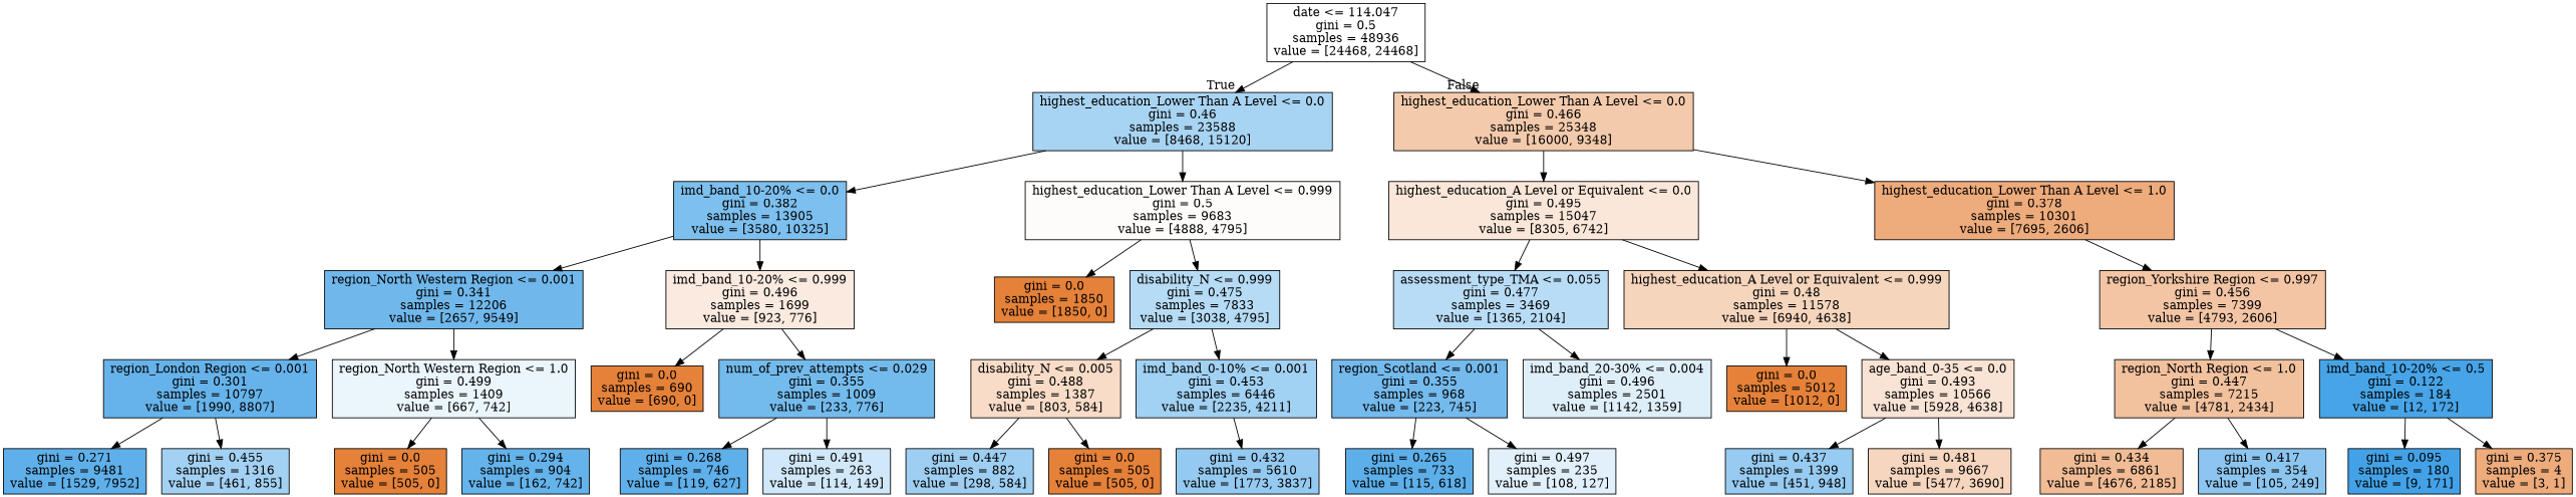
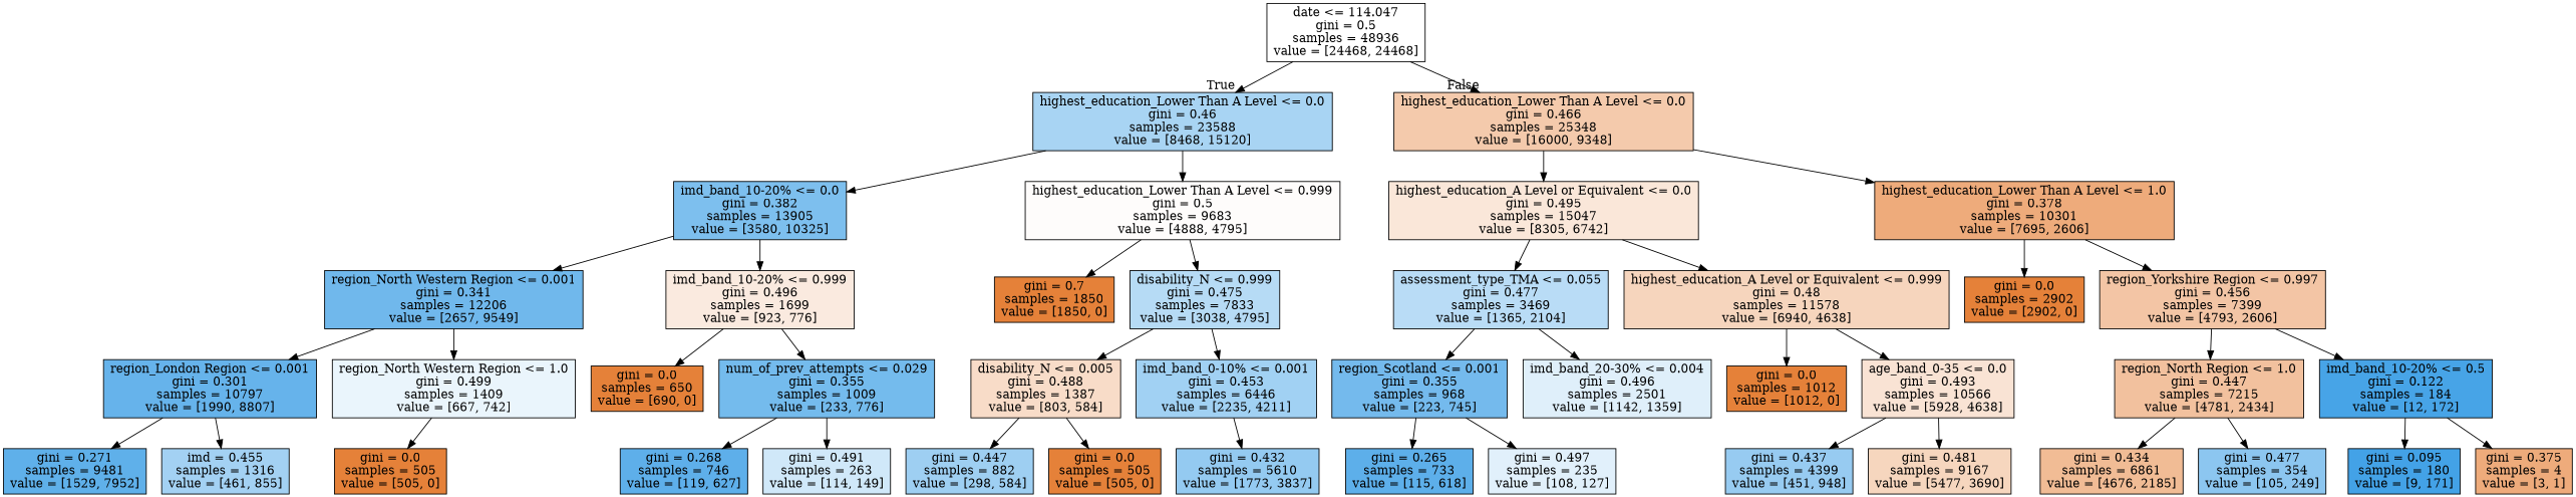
  digraph {
    node [color=black fillcolor="#e58139ff" shape=box style=filled]
    n1 [fillcolor="#e5813900" label="date <= 114.047\ngini = 0.5\nsamples = 48936\nvalue = [24468, 24468]"]
    n2 [fillcolor="#399de570" label="highest_education_Lower Than A Level <= 0.0\ngini = 0.46\nsamples = 23588\nvalue = [8468, 15120]"]
    n3 [fillcolor="#e581396a" label="highest_education_Lower Than A Level <= 0.0\ngini = 0.466\nsamples = 25348\nvalue = [16000, 9348]"]
    n4 [fillcolor="#399de5a7" label="imd_band_10-20% <= 0.0\ngini = 0.382\nsamples = 13905\nvalue = [3580, 10325]"]
    n5 [fillcolor="#e5813905" label="highest_education_Lower Than A Level <= 0.999\ngini = 0.5\nsamples = 9683\nvalue = [4888, 4795]"]
    n6 [fillcolor="#e5813930" label="highest_education_A Level or Equivalent <= 0.0\ngini = 0.495\nsamples = 15047\nvalue = [8305, 6742]"]
    n7 [fillcolor="#e58139a9" label="highest_education_Lower Than A Level <= 1.0\ngini = 0.378\nsamples = 10301\nvalue = [7695, 2606]"]
    n8 [fillcolor="#399de5b8" label="region_North Western Region <= 0.001\ngini = 0.341\nsamples = 12206\nvalue = [2657, 9549]"]
    n9 [fillcolor="#e5813929" label="imd_band_10-20% <= 0.999\ngini = 0.496\nsamples = 1699\nvalue = [923, 776]"]
-   n10 [label="gini = 0.0\nsamples = 1850\nvalue = [1850, 0]"]
+   n10 [label="gini = 0.7\nsamples = 1850\nvalue = [1850, 0]"]
    n11 [fillcolor="#399de55d" label="disability_N <= 0.999\ngini = 0.475\nsamples = 7833\nvalue = [3038, 4795]"]
    n12 [fillcolor="#399de5c5" label="region_London Region <= 0.001\ngini = 0.301\nsamples = 10797\nvalue = [1990, 8807]"]
    n13 [fillcolor="#399de51a" label="region_North Western Region <= 1.0\ngini = 0.499\nsamples = 1409\nvalue = [667, 742]"]
-   n14 [label="gini = 0.0\nsamples = 690\nvalue = [690, 0]"]
+   n14 [label="gini = 0.0\nsamples = 650\nvalue = [690, 0]"]
    n15 [fillcolor="#399de5b2" label="num_of_prev_attempts <= 0.029\ngini = 0.355\nsamples = 1009\nvalue = [233, 776]"]
    n16 [fillcolor="#399de5ce" label="gini = 0.271\nsamples = 9481\nvalue = [1529, 7952]"]
-   n17 [fillcolor="#399de576" label="gini = 0.455\nsamples = 1316\nvalue = [461, 855]"]
+   n17 [fillcolor="#399de576" label="imd = 0.455\nsamples = 1316\nvalue = [461, 855]"]
    n18 [label="gini = 0.0\nsamples = 505\nvalue = [505, 0]"]
-   n19 [fillcolor="#399de5c7" label="gini = 0.294\nsamples = 904\nvalue = [162, 742]"]
    n20 [fillcolor="#399de5cf" label="gini = 0.268\nsamples = 746\nvalue = [119, 627]"]
    n21 [fillcolor="#399de53c" label="gini = 0.491\nsamples = 263\nvalue = [114, 149]"]
    n22 [fillcolor="#e5813946" label="disability_N <= 0.005\ngini = 0.488\nsamples = 1387\nvalue = [803, 584]"]
    n23 [fillcolor="#399de578" label="imd_band_0-10% <= 0.001\ngini = 0.453\nsamples = 6446\nvalue = [2235, 4211]"]
    n24 [fillcolor="#399de57d" label="gini = 0.447\nsamples = 882\nvalue = [298, 584]"]
    n25 [label="gini = 0.0\nsamples = 505\nvalue = [505, 0]"]
    n26 [fillcolor="#399de589" label="gini = 0.432\nsamples = 5610\nvalue = [1773, 3837]"]
    n27 [fillcolor="#399de55a" label="assessment_type_TMA <= 0.055\ngini = 0.477\nsamples = 3469\nvalue = [1365, 2104]"]
    n28 [fillcolor="#e5813955" label="highest_education_A Level or Equivalent <= 0.999\ngini = 0.48\nsamples = 11578\nvalue = [6940, 4638]"]
+   n29 [label="gini = 0.0\nsamples = 2902\nvalue = [2902, 0]"]
    n30 [fillcolor="#e5813974" label="region_Yorkshire Region <= 0.997\ngini = 0.456\nsamples = 7399\nvalue = [4793, 2606]"]
    n31 [fillcolor="#399de5b3" label="region_Scotland <= 0.001\ngini = 0.355\nsamples = 968\nvalue = [223, 745]"]
    n32 [fillcolor="#399de529" label="imd_band_20-30% <= 0.004\ngini = 0.496\nsamples = 2501\nvalue = [1142, 1359]"]
-   n33 [label="gini = 0.0\nsamples = 5012\nvalue = [1012, 0]"]
+   n33 [label="gini = 0.0\nsamples = 1012\nvalue = [1012, 0]"]
    n34 [fillcolor="#e5813937" label="age_band_0-35 <= 0.0\ngini = 0.493\nsamples = 10566\nvalue = [5928, 4638]"]
    n35 [fillcolor="#399de5d0" label="gini = 0.265\nsamples = 733\nvalue = [115, 618]"]
    n36 [fillcolor="#399de526" label="gini = 0.497\nsamples = 235\nvalue = [108, 127]"]
-   n37 [fillcolor="#399de586" label="gini = 0.437\nsamples = 1399\nvalue = [451, 948]"]
-   n38 [fillcolor="#e5813953" label="gini = 0.481\nsamples = 9667\nvalue = [5477, 3690]"]
+   n37 [fillcolor="#399de586" label="gini = 0.437\nsamples = 4399\nvalue = [451, 948]"]
+   n38 [fillcolor="#e5813953" label="gini = 0.481\nsamples = 9167\nvalue = [5477, 3690]"]
    n39 [fillcolor="#e581397d" label="region_North Region <= 1.0\ngini = 0.447\nsamples = 7215\nvalue = [4781, 2434]"]
    n40 [fillcolor="#399de5ed" label="imd_band_10-20% <= 0.5\ngini = 0.122\nsamples = 184\nvalue = [12, 172]"]
    n41 [fillcolor="#e5813988" label="gini = 0.434\nsamples = 6861\nvalue = [4676, 2185]"]
-   n42 [fillcolor="#399de593" label="gini = 0.417\nsamples = 354\nvalue = [105, 249]"]
+   n42 [fillcolor="#399de593" label="gini = 0.477\nsamples = 354\nvalue = [105, 249]"]
    n43 [fillcolor="#399de5f2" label="gini = 0.095\nsamples = 180\nvalue = [9, 171]"]
    n44 [fillcolor="#e58139aa" label="gini = 0.375\nsamples = 4\nvalue = [3, 1]"]
    n1 -> n2 [headlabel=True labelangle=45 labeldistance=2.5]
    n1 -> n3 [headlabel=False labelangle=-45 labeldistance=2.5]
    n2 -> n4
    n2 -> n5
    n3 -> n6
    n3 -> n7
    n4 -> n8
    n4 -> n9
    n5 -> n10
    n5 -> n11
    n6 -> n27
    n6 -> n28
+   n7 -> n29
    n7 -> n30
    n8 -> n12
    n8 -> n13
    n9 -> n14
    n9 -> n15
    n11 -> n22
    n11 -> n23
    n12 -> n16
    n12 -> n17
    n13 -> n18
-   n13 -> n19
    n15 -> n20
    n15 -> n21
    n22 -> n24
    n22 -> n25
    n23 -> n26
    n27 -> n31
    n27 -> n32
    n28 -> n33
    n28 -> n34
    n30 -> n39
    n30 -> n40
    n31 -> n35
    n31 -> n36
    n34 -> n37
    n34 -> n38
    n39 -> n41
    n39 -> n42
    n40 -> n43
    n40 -> n44
  }
